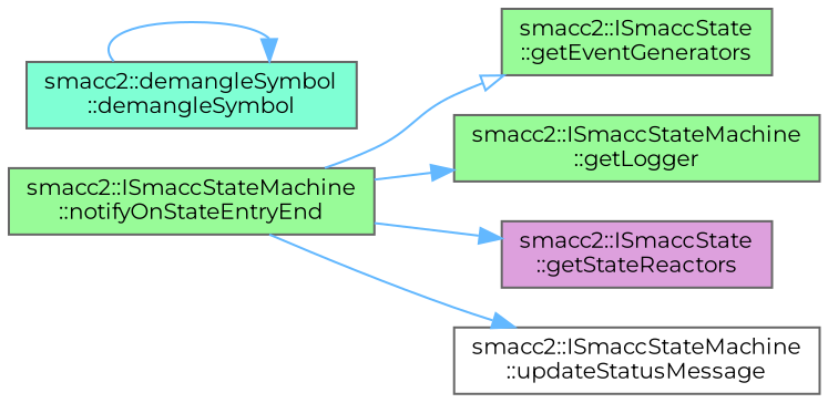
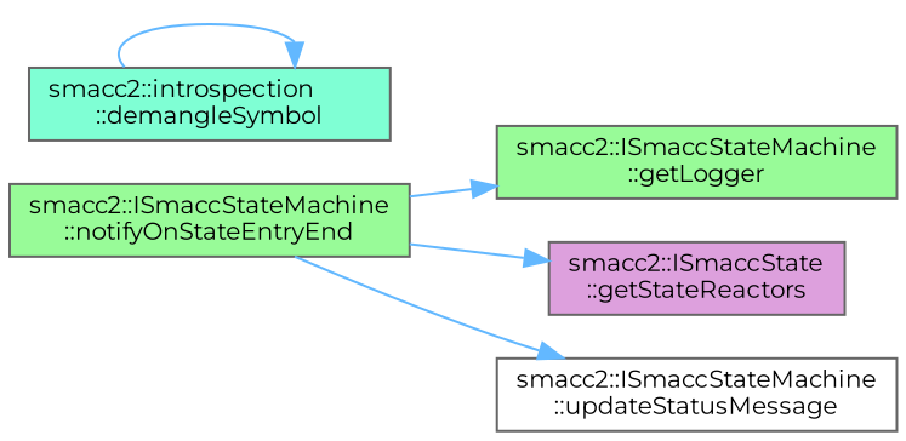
  digraph {
    fontname=Montserrat
    rankdir=LR
    node [color=grey40 fillcolor=palegreen fontname=Montserrat fontsize=10 shape=box style=filled]
    edge [arrowhead=normal color=steelblue1 fontname=Montserrat fontsize=10 labelfontname=Helvetica labelfontsize=10 style=solid]
    n1 [color=gray40 fontcolor=black height=0.2 label="smacc2::ISmaccStateMachine\l::notifyOnStateEntryEnd" width=0.4]
-   n2 [height=0.2 label="smacc2::ISmaccState\l::getEventGenerators" width=0.4]
    n3 [height=0.2 label="smacc2::ISmaccStateMachine\l::getLogger" width=0.4]
    n4 [fillcolor=plum height=0.2 label="smacc2::ISmaccState\l::getStateReactors" width=0.4]
    n5 [fillcolor=white height=0.2 label="smacc2::ISmaccStateMachine\l::updateStatusMessage" width=0.4]
-   n6 [fillcolor=aquamarine height=0.2 label="smacc2::demangleSymbol\l::demangleSymbol" width=0.4]
-   n1 -> n2 [arrowhead=onormal]
+   n6 [fillcolor=aquamarine height=0.2 label="smacc2::introspection\l::demangleSymbol" width=0.4]
    n1 -> n3
    n1 -> n4
    n1 -> n5
    n6 -> n6
  }
